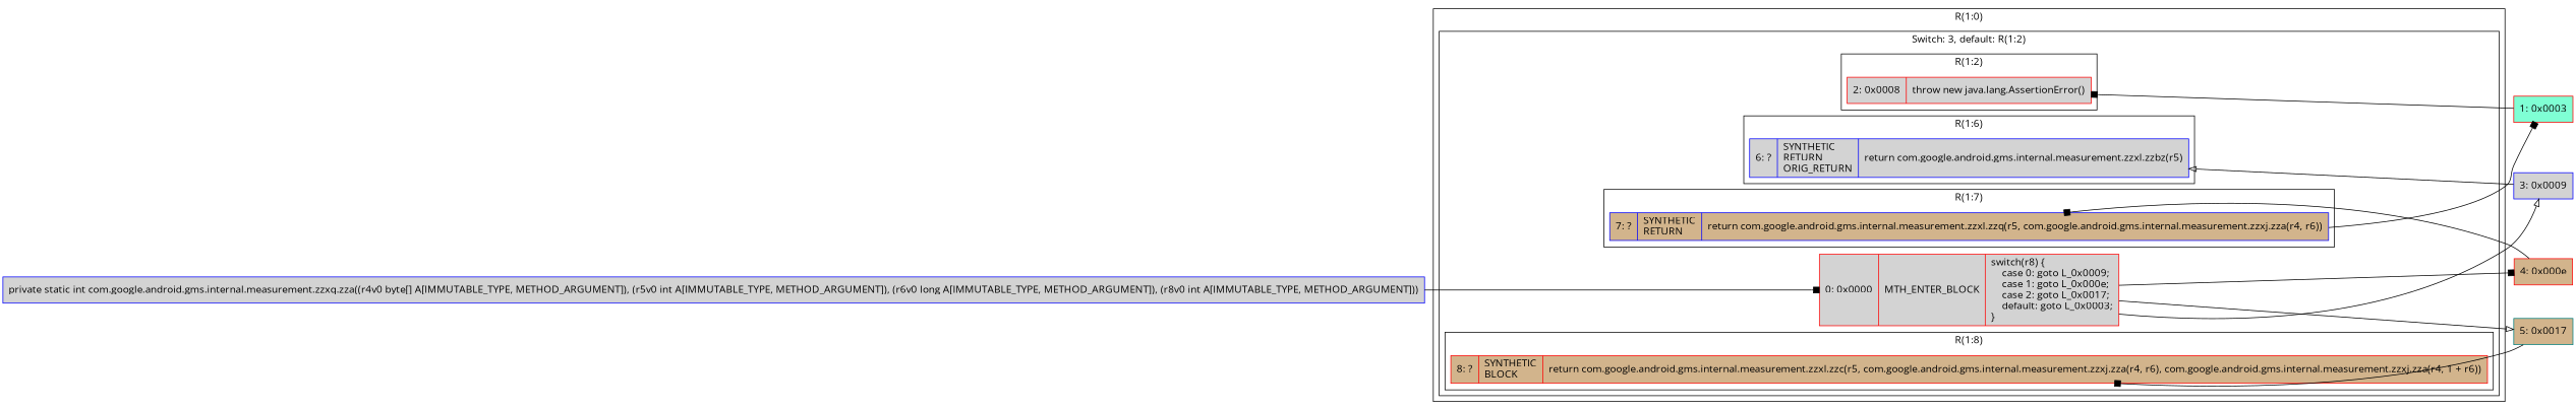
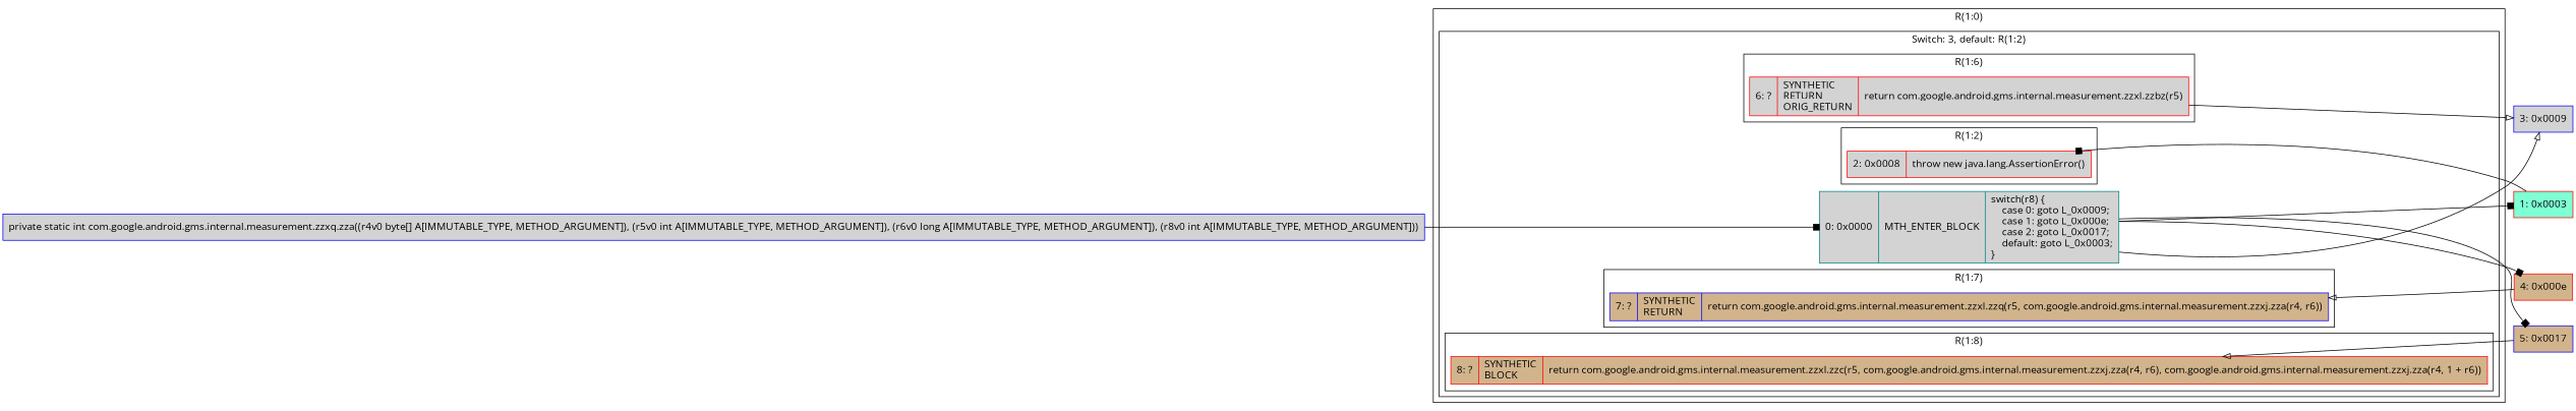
  digraph {
    fontname="Open Sans"
    rankdir=LR
    node [color=blue fillcolor=lightgrey fontname="Open Sans" shape=record style=filled]
    edge [arrowhead=box fontname="Open Sans"]
-   n1 [label="{6\:\ ?|SYNTHETIC\lRETURN\lORIG_RETURN\l|return com.google.android.gms.internal.measurement.zzxl.zzbz(r5)\l}"]
+   n1 [color=red label="{6\:\ ?|SYNTHETIC\lRETURN\lORIG_RETURN\l|return com.google.android.gms.internal.measurement.zzxl.zzbz(r5)\l}"]
    n2 [fillcolor=tan label="{7\:\ ?|SYNTHETIC\lRETURN\l|return com.google.android.gms.internal.measurement.zzxl.zzq(r5, com.google.android.gms.internal.measurement.zzxj.zza(r4, r6))\l}"]
    n3 [color=red fillcolor=tan label="{8\:\ ?|SYNTHETIC\lBLOCK\l|return com.google.android.gms.internal.measurement.zzxl.zzc(r5, com.google.android.gms.internal.measurement.zzxj.zza(r4, r6), com.google.android.gms.internal.measurement.zzxj.zza(r4, 1 + r6))\l}"]
    n4 [color=red label="{2\:\ 0x0008|throw new java.lang.AssertionError()\l}"]
-   n5 [color=red label="{0\:\ 0x0000|MTH_ENTER_BLOCK\l|switch(r8) \{\l    case 0: goto L_0x0009;\l    case 1: goto L_0x000e;\l    case 2: goto L_0x0017;\l    default: goto L_0x0003;\l\}\l}"]
+   n5 [color=teal label="{0\:\ 0x0000|MTH_ENTER_BLOCK\l|switch(r8) \{\l    case 0: goto L_0x0009;\l    case 1: goto L_0x000e;\l    case 2: goto L_0x0017;\l    default: goto L_0x0003;\l\}\l}"]
    n6 [color=red fillcolor=aquamarine label="{1\:\ 0x0003}"]
    n7 [label="{3\:\ 0x0009}"]
    n8 [color=red fillcolor=tan label="{4\:\ 0x000e}"]
-   n9 [color=teal fillcolor=tan label="{5\:\ 0x0017}"]
+   n9 [fillcolor=tan label="{5\:\ 0x0017}"]
    n10 [label="{private static int com.google.android.gms.internal.measurement.zzxq.zza((r4v0 byte[] A[IMMUTABLE_TYPE, METHOD_ARGUMENT]), (r5v0 int A[IMMUTABLE_TYPE, METHOD_ARGUMENT]), (r6v0 long A[IMMUTABLE_TYPE, METHOD_ARGUMENT]), (r8v0 int A[IMMUTABLE_TYPE, METHOD_ARGUMENT])) }"]
    subgraph cluster_1 {
      label="R(1:0)"
      subgraph cluster_2 {
        label="Switch: 3, default: R(1:2)"
        n5
        subgraph cluster_3 {
          label="R(1:6)"
          n1
        }
        subgraph cluster_4 {
          label="R(1:7)"
          n2
        }
        subgraph cluster_5 {
          label="R(1:8)"
          n3
        }
        subgraph cluster_6 {
          label="R(1:2)"
          n4
        }
      }
    }
-   n2 -> n6
+   n5 -> n6
    n5 -> n7 [arrowhead=onormal]
    n5 -> n8
-   n5 -> n9 [arrowhead=onormal]
+   n5 -> n9
    n6 -> n4
-   n7 -> n1 [arrowhead=onormal]
-   n8 -> n2
-   n9 -> n3
+   n1 -> n7 [arrowhead=onormal]
+   n8 -> n2 [arrowhead=onormal]
+   n9 -> n3 [arrowhead=onormal]
    n10 -> n5
  }
